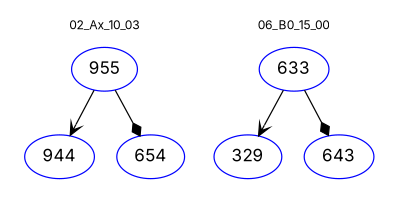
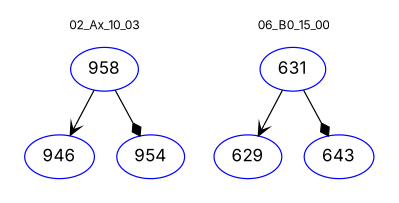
  digraph {
    fontname=Inter
    node [color=blue fontname=Inter]
    edge [arrowhead=vee color=black fontname=Inter]
-   n1 [label=955]
-   n2 [label=944]
-   n3 [label=654]
-   n4 [label=633]
-   n5 [label=329]
+   n1 [label=958]
+   n2 [label=946]
+   n3 [label=954]
+   n4 [label=631]
+   n5 [label=629]
    n6 [label=643]
    subgraph cluster_1 {
      color=white
      fontsize=10
      label="02_Ax_10_03"
      n1
      n2
      n3
    }
    subgraph cluster_2 {
      color=white
      fontsize=10
      label="06_B0_15_00"
      n4
      n5
      n6
    }
    n1 -> n2
    n1 -> n3 [arrowhead=diamond]
    n4 -> n5
    n4 -> n6 [arrowhead=diamond]
  }
